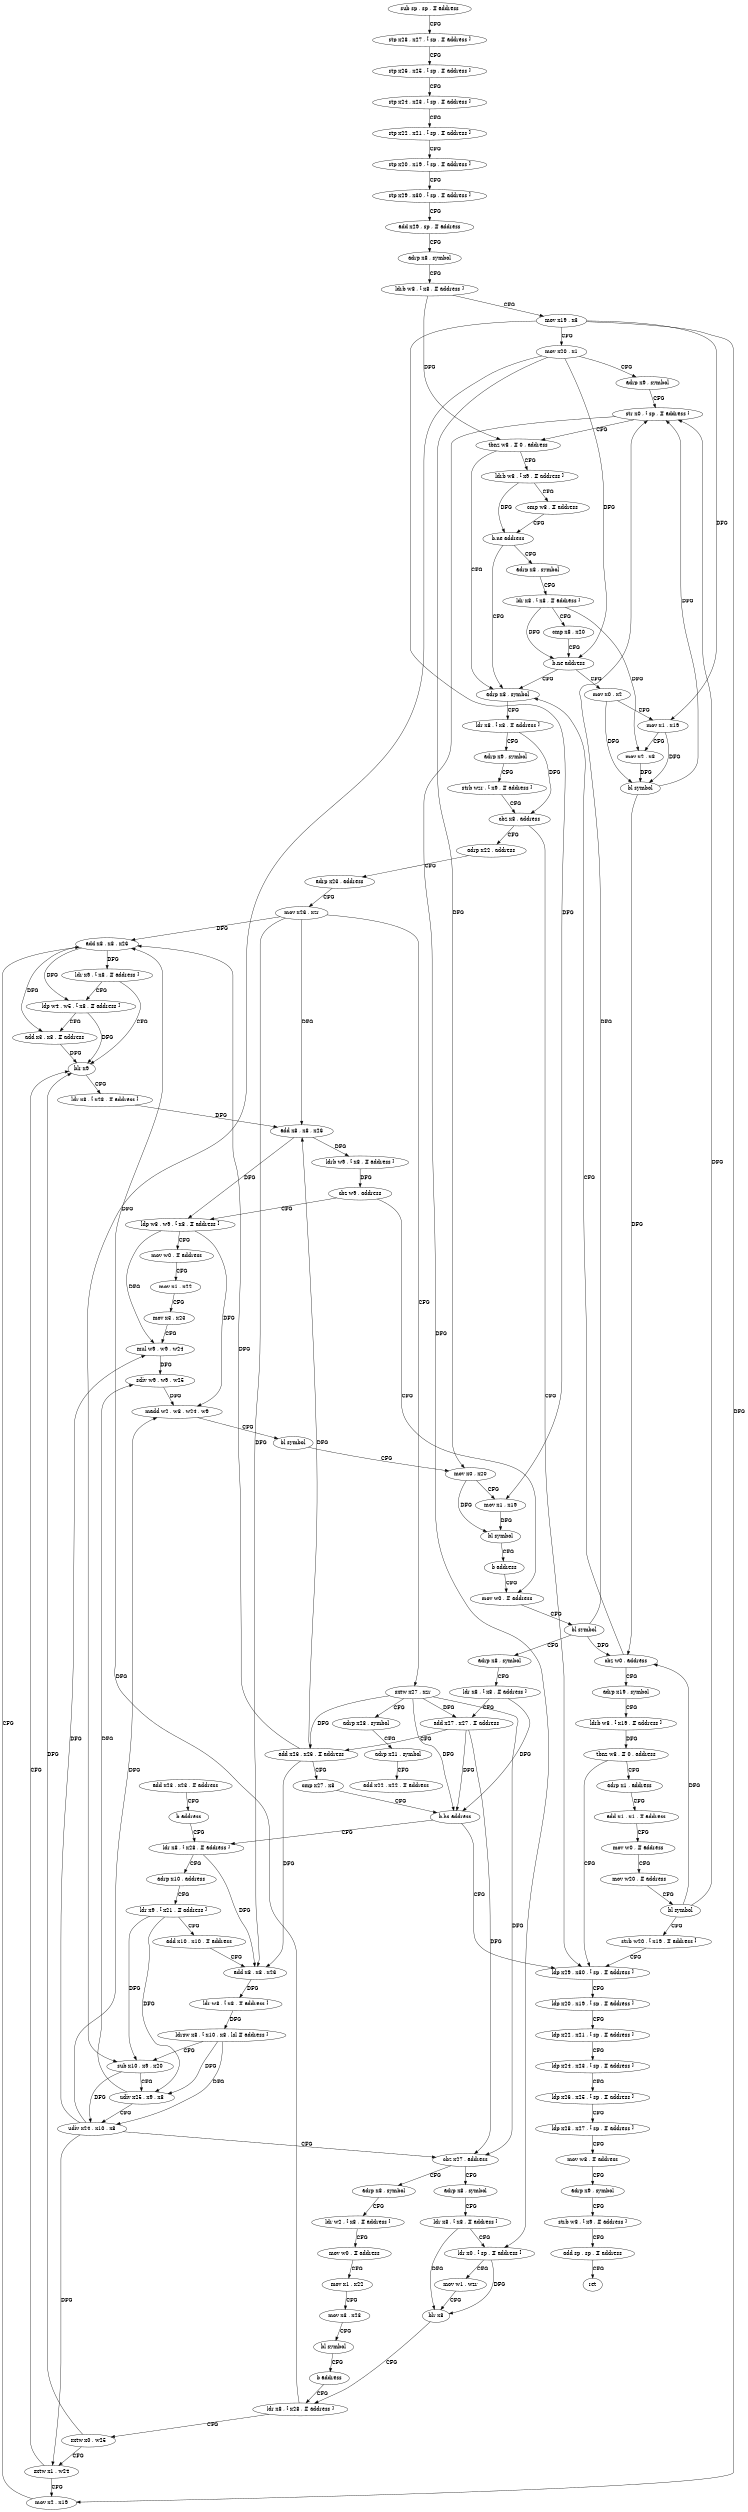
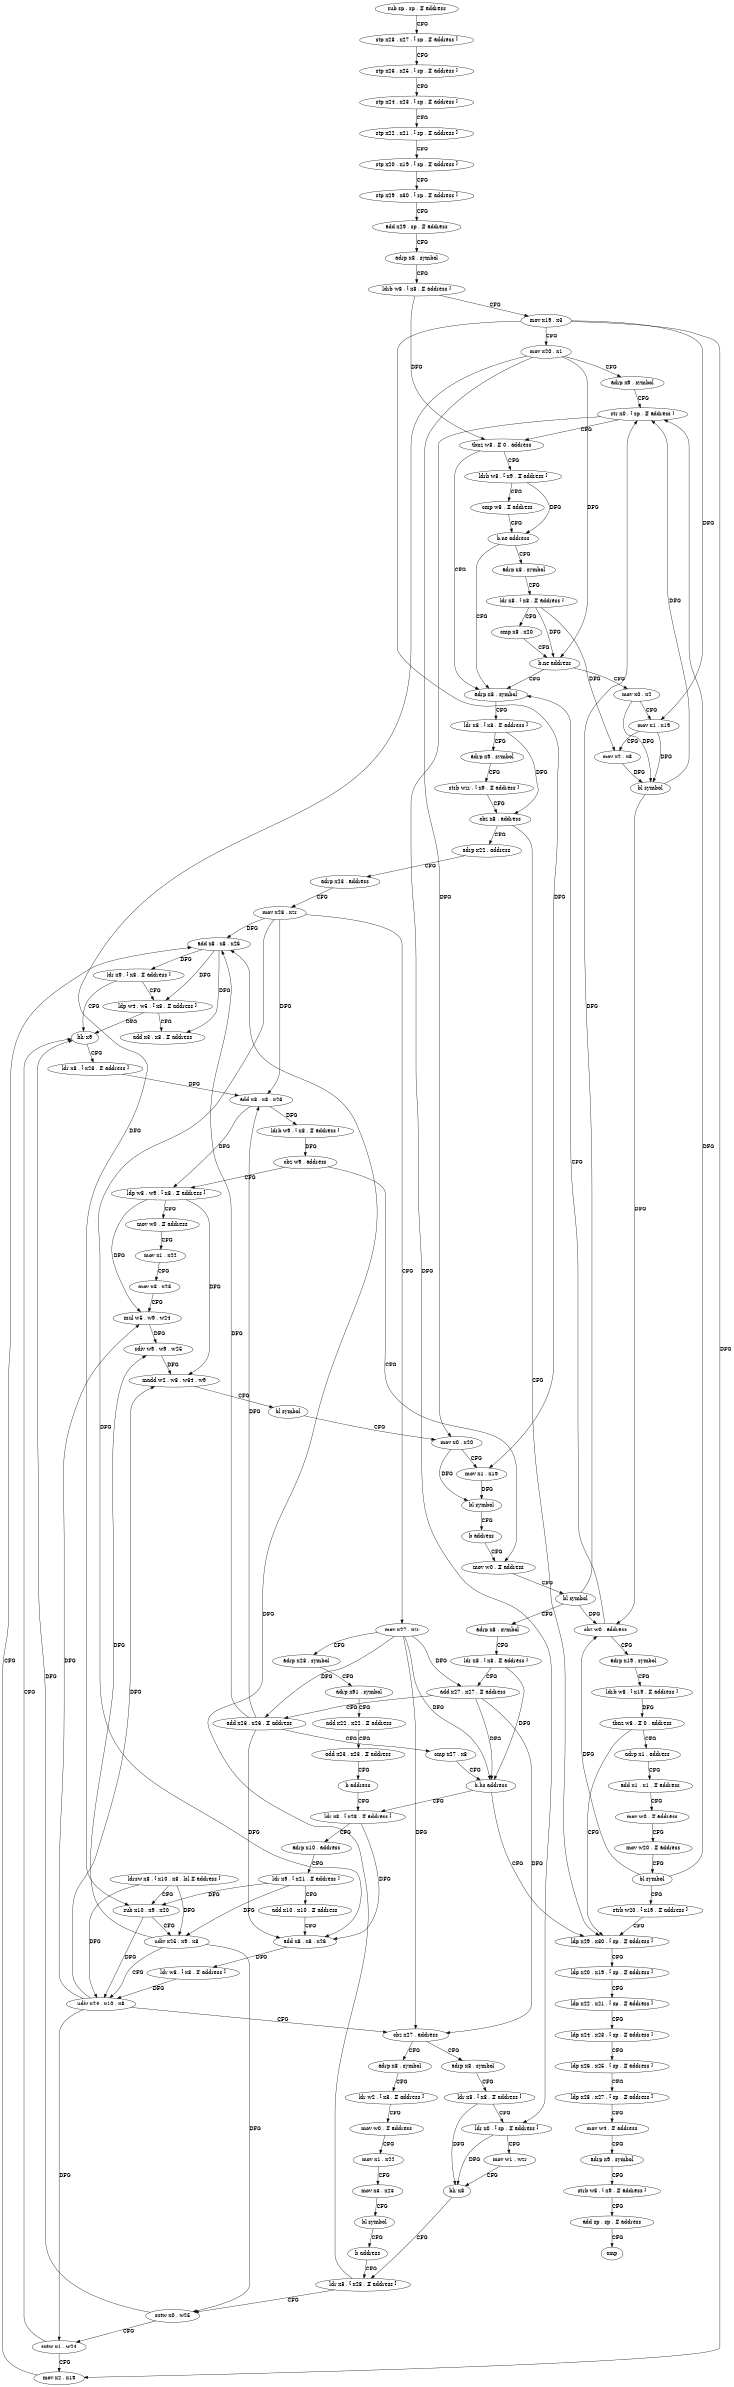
  digraph {
    n1 [label="sub sp , sp , # address"]
    n2 [label="stp x28 , x27 , [ sp , # address ]"]
    n3 [label="stp x26 , x25 , [ sp , # address ]"]
    n4 [label="stp x24 , x23 , [ sp , # address ]"]
    n5 [label="stp x22 , x21 , [ sp , # address ]"]
    n6 [label="stp x20 , x19 , [ sp , # address ]"]
    n7 [label="stp x29 , x30 , [ sp , # address ]"]
    n8 [label="add x29 , sp , # address"]
    n9 [label="adrp x8 , symbol"]
    n10 [label="ldrb w8 , [ x8 , # address ]"]
    n11 [label="mov x19 , x3"]
    n12 [label="tbnz w8 , # 0 , address"]
    n13 [label="mov x20 , x1"]
    n14 [label="mov x1 , x19"]
    n15 [label="mov x1 , x19"]
    n16 [label="mov x2 , x19"]
    n17 [label="adrp x8 , symbol"]
    n18 [label="ldrb w8 , [ x9 , # address ]"]
    n19 [label="adrp x9 , symbol"]
    n20 [label="b.ne address"]
    n21 [label="sub x10 , x9 , x20"]
    n22 [label="mov x0 , x20"]
    n23 [label="mov x2 , x8"]
    n24 [label="bl symbol"]
    n25 [label="bl symbol"]
    n26 [label="add x8 , x8 , x26"]
    n27 [label="str x0 , [ sp , # address ]"]
    n28 [label="mov x0 , x2"]
    n29 [label="udiv x25 , x9 , x8"]
    n30 [label="udiv x24 , x10 , x8"]
    n31 [label="ldr x0 , [ sp , # address ]"]
    n32 [label="blr x8"]
    n33 [label="mov w1 , wzr"]
    n34 [label="ldr x8 , [ x8 , # address ]"]
    n35 [label="cmp w8 , # address"]
    n36 [label="b.ne address"]
    n37 [label="adrp x9 , symbol"]
    n38 [label="cbz x8 , address"]
    n39 [label="adrp x8 , symbol"]
    n40 [label="strb wzr , [ x9 , # address ]"]
    n41 [label="ldp x29 , x30 , [ sp , # address ]"]
    n42 [label="adrp x22 , address"]
    n43 [label="ldp x20 , x19 , [ sp , # address ]"]
    n44 [label="adrp x23 , address"]
    n45 [label="ldp x22 , x21 , [ sp , # address ]"]
    n46 [label="mov x26 , xzr"]
    n47 [label="ldr x8 , [ x8 , # address ]"]
    n48 [label="cmp x8 , x20"]
    n49 [label="ldp x24 , x23 , [ sp , # address ]"]
    n50 [label="ldp x26 , x25 , [ sp , # address ]"]
    n51 [label="ldp x28 , x27 , [ sp , # address ]"]
-   n52 [label="mov w8 , # address"]
+   n52 [label="mov w4 , # address"]
    n53 [label="adrp x9 , symbol"]
    n54 [label="strb w8 , [ x9 , # address ]"]
    n55 [label="add sp , sp , # address"]
-   n56 [label=ret]
-   n57 [label="sxtw x27 , xzr"]
+   n56 [label=cmp]
+   n57 [label="mov x27 , xzr"]
    n58 [label="add x8 , x8 , x26"]
    n59 [label="add x8 , x8 , x26"]
    n60 [label="add x26 , x26 , # address"]
    n61 [label="adrp x28 , symbol"]
    n62 [label="cbz x27 , address"]
    n63 [label="add x27 , x27 , # address"]
    n64 [label="b.hs address"]
    n65 [label="ldr w8 , [ x8 , # address ]"]
    n66 [label="cmp x27 , x8"]
    n67 [label="ldr x9 , [ x8 , # address ]"]
    n68 [label="ldp w4 , w5 , [ x8 , # address ]"]
    n69 [label="add x3 , x8 , # address"]
    n70 [label="ldp w8 , w9 , [ x8 , # address ]"]
    n71 [label="ldrb w9 , [ x8 , # address ]"]
-   n72 [label="adrp x21 , symbol"]
+   n72 [label="adrp x91 , symbol"]
    n73 [label="adrp x8 , symbol"]
    n74 [label="adrp x8 , symbol"]
    n75 [label="ldr x8 , [ x28 , # address ]"]
    n76 [label="add x22 , x22 , # address"]
    n77 [label="add x23 , x23 , # address"]
    n78 [label="b address"]
    n79 [label="adrp x10 , address"]
    n80 [label="ldr x9 , [ x21 , # address ]"]
    n81 [label="cbz w0 , address"]
    n82 [label="add x10 , x10 , # address"]
    n83 [label="sdiv w9 , w9 , w25"]
    n84 [label="sxtw x0 , w25"]
    n85 [label="ldrsw x8 , [ x10 , x8 , lsl # address ]"]
-   n86 [label="mul w9 , w9 , w24"]
-   n87 [label="madd w2 , w8 , w24 , w9"]
+   n86 [label="mul w5 , w9 , w24"]
+   n87 [label="madd w2 , w8 , w64 , w9"]
    n88 [label="sxtw x1 , w24"]
    n89 [label="blr x9"]
    n90 [label="bl symbol"]
    n91 [label="ldr x8 , [ x8 , # address ]"]
    n92 [label="ldr w2 , [ x8 , # address ]"]
    n93 [label="mov w0 , # address"]
    n94 [label="adrp x19 , symbol"]
    n95 [label="ldrb w8 , [ x19 , # address ]"]
    n96 [label="tbnz w8 , # 0 , address"]
    n97 [label="ldr x8 , [ x28 , # address ]"]
    n98 [label="mov x1 , x22"]
    n99 [label="mov x3 , x23"]
    n100 [label="bl symbol"]
    n101 [label="b address"]
    n102 [label="adrp x1 , address"]
    n103 [label="add x1 , x1 , # address"]
    n104 [label="mov w0 , # address"]
    n105 [label="mov w0 , # address"]
    n106 [label="bl symbol"]
    n107 [label="adrp x8 , symbol"]
    n108 [label="ldr x8 , [ x8 , # address ]"]
    n109 [label="mov w0 , # address"]
    n110 [label="mov x1 , x22"]
    n111 [label="mov x3 , x23"]
    n112 [label="b address"]
    n113 [label="ldr x8 , [ x28 , # address ]"]
    n114 [label="cbz w9 , address"]
    n115 [label="mov w20 , # address"]
    n116 [label="bl symbol"]
    n117 [label="strb w20 , [ x19 , # address ]"]
    n1 -> n2 [label=CFG]
    n2 -> n3 [label=CFG]
    n3 -> n4 [label=CFG]
    n4 -> n5 [label=CFG]
    n5 -> n6 [label=CFG]
    n6 -> n7 [label=CFG]
    n7 -> n8 [label=CFG]
    n8 -> n9 [label=CFG]
    n9 -> n10 [label=CFG]
    n10 -> n11 [label=CFG]
    n10 -> n12 [label=DFG]
    n11 -> n13 [label=CFG]
    n11 -> n14 [label=DFG]
    n11 -> n15 [label=DFG]
    n11 -> n16 [label=DFG]
    n12 -> n17 [label=CFG]
    n12 -> n18 [label=CFG]
    n13 -> n19 [label=CFG]
    n13 -> n20 [label=DFG]
    n13 -> n21 [label=DFG]
    n13 -> n22 [label=DFG]
    n14 -> n23 [label=CFG]
    n14 -> n24 [label=DFG]
    n15 -> n25 [label=DFG]
    n16 -> n26 [label=CFG]
    n17 -> n34 [label=CFG]
    n18 -> n35 [label=CFG]
    n18 -> n36 [label=DFG]
    n19 -> n27 [label=CFG]
    n20 -> n17 [label=CFG]
    n20 -> n28 [label=CFG]
    n21 -> n29 [label=CFG]
    n21 -> n30 [label=DFG]
    n22 -> n15 [label=CFG]
    n22 -> n25 [label=DFG]
    n23 -> n24 [label=DFG]
    n24 -> n27 [label=DFG]
    n24 -> n81 [label=DFG]
    n25 -> n112 [label=CFG]
    n26 -> n67 [label=DFG]
    n26 -> n68 [label=DFG]
    n26 -> n69 [label=DFG]
    n27 -> n12 [label=CFG]
    n27 -> n31 [label=DFG]
    n28 -> n14 [label=CFG]
    n28 -> n24 [label=DFG]
    n29 -> n30 [label=CFG]
    n29 -> n83 [label=DFG]
+   n29 -> n84 [label=DFG]
    n30 -> n62 [label=CFG]
    n30 -> n86 [label=DFG]
    n30 -> n87 [label=DFG]
    n30 -> n88 [label=DFG]
    n31 -> n32 [label=DFG]
    n31 -> n33 [label=CFG]
    n32 -> n97 [label=CFG]
    n33 -> n32 [label=CFG]
    n34 -> n37 [label=CFG]
    n34 -> n38 [label=DFG]
    n35 -> n36 [label=CFG]
    n36 -> n17 [label=CFG]
    n36 -> n39 [label=CFG]
    n37 -> n40 [label=CFG]
    n38 -> n41 [label=CFG]
    n38 -> n42 [label=CFG]
    n39 -> n47 [label=CFG]
    n40 -> n38 [label=CFG]
    n41 -> n43 [label=CFG]
    n42 -> n44 [label=CFG]
    n43 -> n45 [label=CFG]
    n44 -> n46 [label=CFG]
    n45 -> n49 [label=CFG]
    n46 -> n26 [label=DFG]
    n46 -> n57 [label=CFG]
    n46 -> n58 [label=DFG]
    n46 -> n59 [label=DFG]
    n47 -> n20 [label=DFG]
    n47 -> n23 [label=DFG]
    n47 -> n48 [label=CFG]
    n48 -> n20 [label=CFG]
    n49 -> n50 [label=CFG]
    n50 -> n51 [label=CFG]
    n51 -> n52 [label=CFG]
    n52 -> n53 [label=CFG]
    n53 -> n54 [label=CFG]
    n54 -> n55 [label=CFG]
    n55 -> n56 [label=CFG]
    n57 -> n60 [label=DFG]
    n57 -> n61 [label=CFG]
    n57 -> n62 [label=DFG]
    n57 -> n63 [label=DFG]
    n57 -> n64 [label=DFG]
    n58 -> n65 [label=DFG]
    n59 -> n70 [label=DFG]
    n59 -> n71 [label=DFG]
    n60 -> n26 [label=DFG]
    n60 -> n58 [label=DFG]
    n60 -> n59 [label=DFG]
    n60 -> n66 [label=CFG]
    n61 -> n72 [label=CFG]
    n62 -> n73 [label=CFG]
    n62 -> n74 [label=CFG]
    n63 -> n60 [label=CFG]
    n63 -> n62 [label=DFG]
    n63 -> n64 [label=DFG]
    n64 -> n41 [label=CFG]
    n64 -> n75 [label=CFG]
-   n65 -> n85 [label=DFG]
+   n65 -> n30 [label=DFG]
    n66 -> n64 [label=CFG]
    n67 -> n68 [label=CFG]
    n67 -> n89 [label=CFG]
    n68 -> n69 [label=CFG]
    n68 -> n89 [label=DFG]
-   n69 -> n89 [label=DFG]
    n70 -> n86 [label=DFG]
    n70 -> n87 [label=DFG]
    n70 -> n109 [label=CFG]
    n71 -> n114 [label=DFG]
    n72 -> n76 [label=CFG]
    n73 -> n91 [label=CFG]
    n74 -> n92 [label=CFG]
    n75 -> n58 [label=DFG]
    n75 -> n79 [label=CFG]
+   n76 -> n77 [label=CFG]
    n77 -> n78 [label=CFG]
    n78 -> n75 [label=CFG]
    n79 -> n80 [label=CFG]
    n80 -> n21 [label=DFG]
    n80 -> n29 [label=DFG]
    n80 -> n82 [label=CFG]
    n81 -> n17 [label=CFG]
    n81 -> n94 [label=CFG]
    n82 -> n58 [label=CFG]
    n83 -> n87 [label=DFG]
    n84 -> n88 [label=CFG]
    n84 -> n89 [label=DFG]
    n85 -> n21 [label=CFG]
    n85 -> n29 [label=DFG]
    n85 -> n30 [label=DFG]
    n86 -> n83 [label=DFG]
    n87 -> n90 [label=CFG]
    n88 -> n16 [label=CFG]
    n88 -> n89 [label=CFG]
    n89 -> n113 [label=CFG]
    n90 -> n22 [label=CFG]
    n91 -> n31 [label=CFG]
    n91 -> n32 [label=DFG]
    n92 -> n93 [label=CFG]
    n93 -> n98 [label=CFG]
    n94 -> n95 [label=CFG]
    n95 -> n96 [label=DFG]
    n96 -> n41 [label=CFG]
    n96 -> n102 [label=CFG]
    n97 -> n26 [label=DFG]
    n97 -> n84 [label=CFG]
    n98 -> n99 [label=CFG]
    n99 -> n100 [label=CFG]
    n100 -> n101 [label=CFG]
    n101 -> n97 [label=CFG]
    n102 -> n103 [label=CFG]
    n103 -> n104 [label=CFG]
    n104 -> n115 [label=CFG]
    n105 -> n106 [label=CFG]
    n106 -> n27 [label=DFG]
    n106 -> n81 [label=DFG]
    n106 -> n107 [label=CFG]
    n107 -> n108 [label=CFG]
    n108 -> n63 [label=CFG]
    n108 -> n64 [label=DFG]
    n109 -> n110 [label=CFG]
    n110 -> n111 [label=CFG]
    n111 -> n86 [label=CFG]
    n112 -> n105 [label=CFG]
    n113 -> n59 [label=DFG]
    n114 -> n70 [label=CFG]
    n114 -> n105 [label=CFG]
    n115 -> n116 [label=CFG]
    n116 -> n27 [label=DFG]
    n116 -> n81 [label=DFG]
    n116 -> n117 [label=CFG]
    n117 -> n41 [label=CFG]
  }
